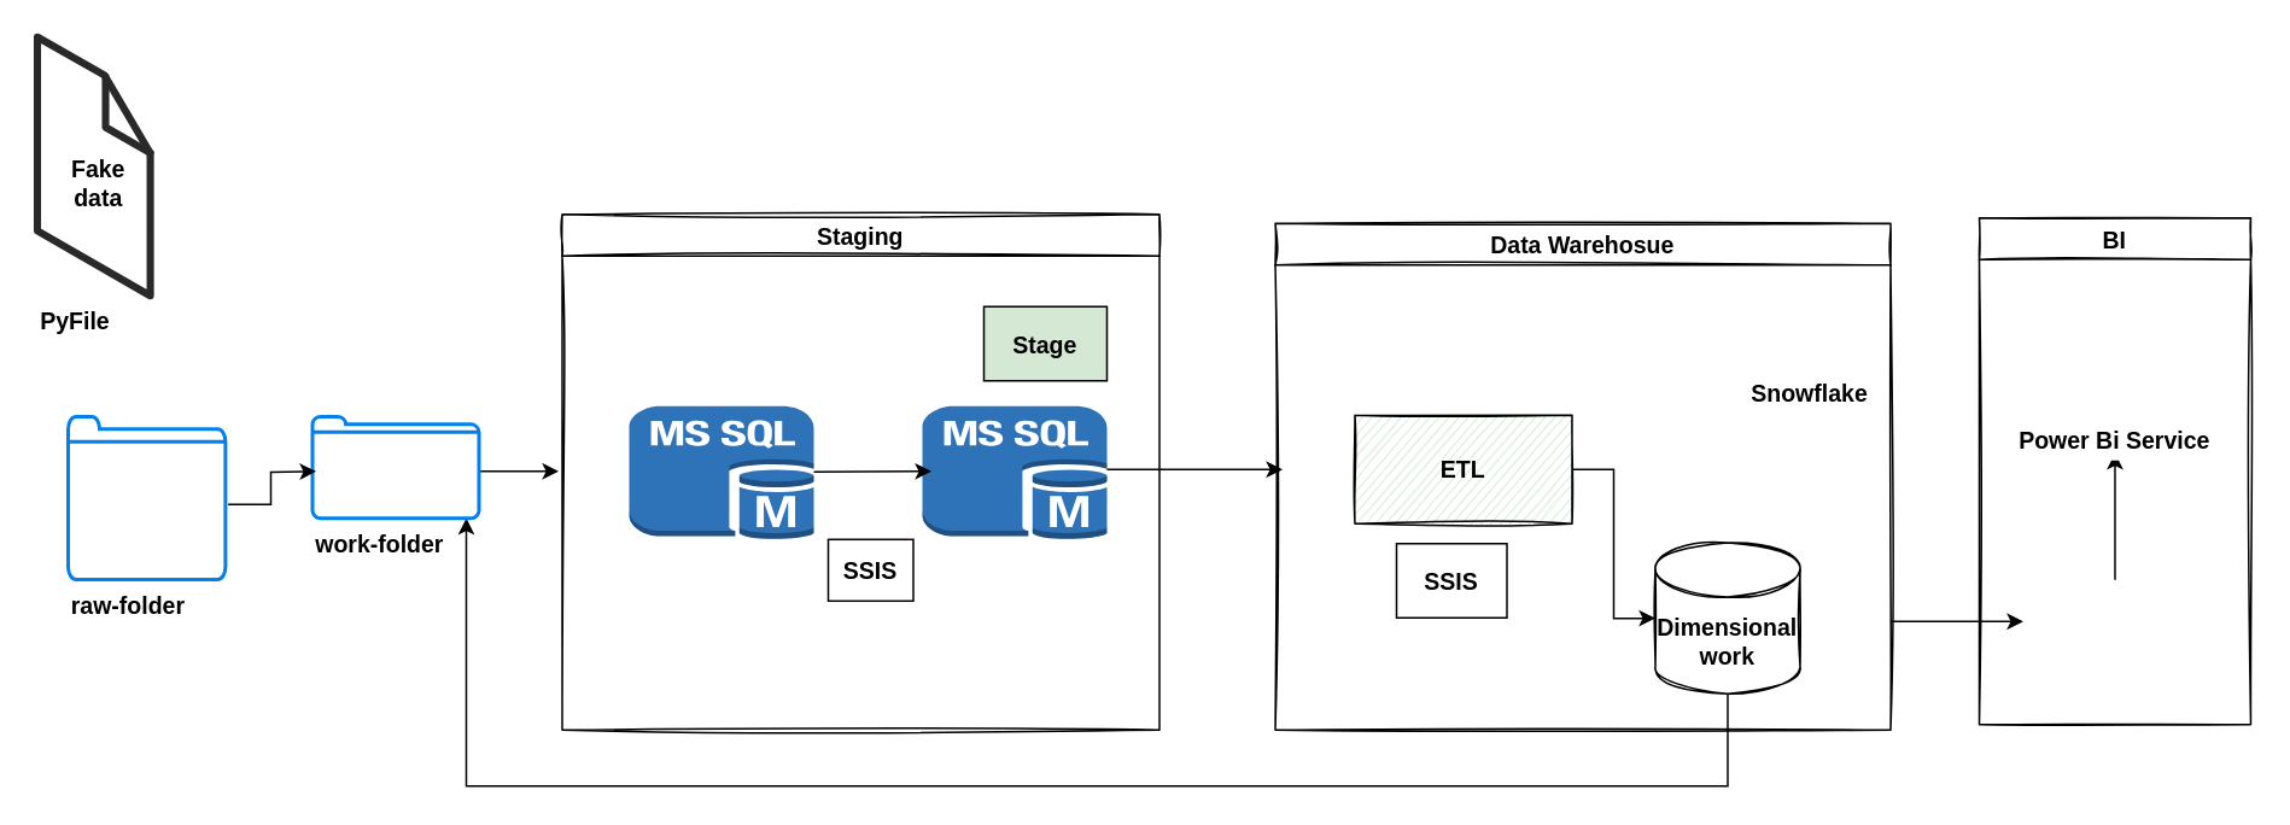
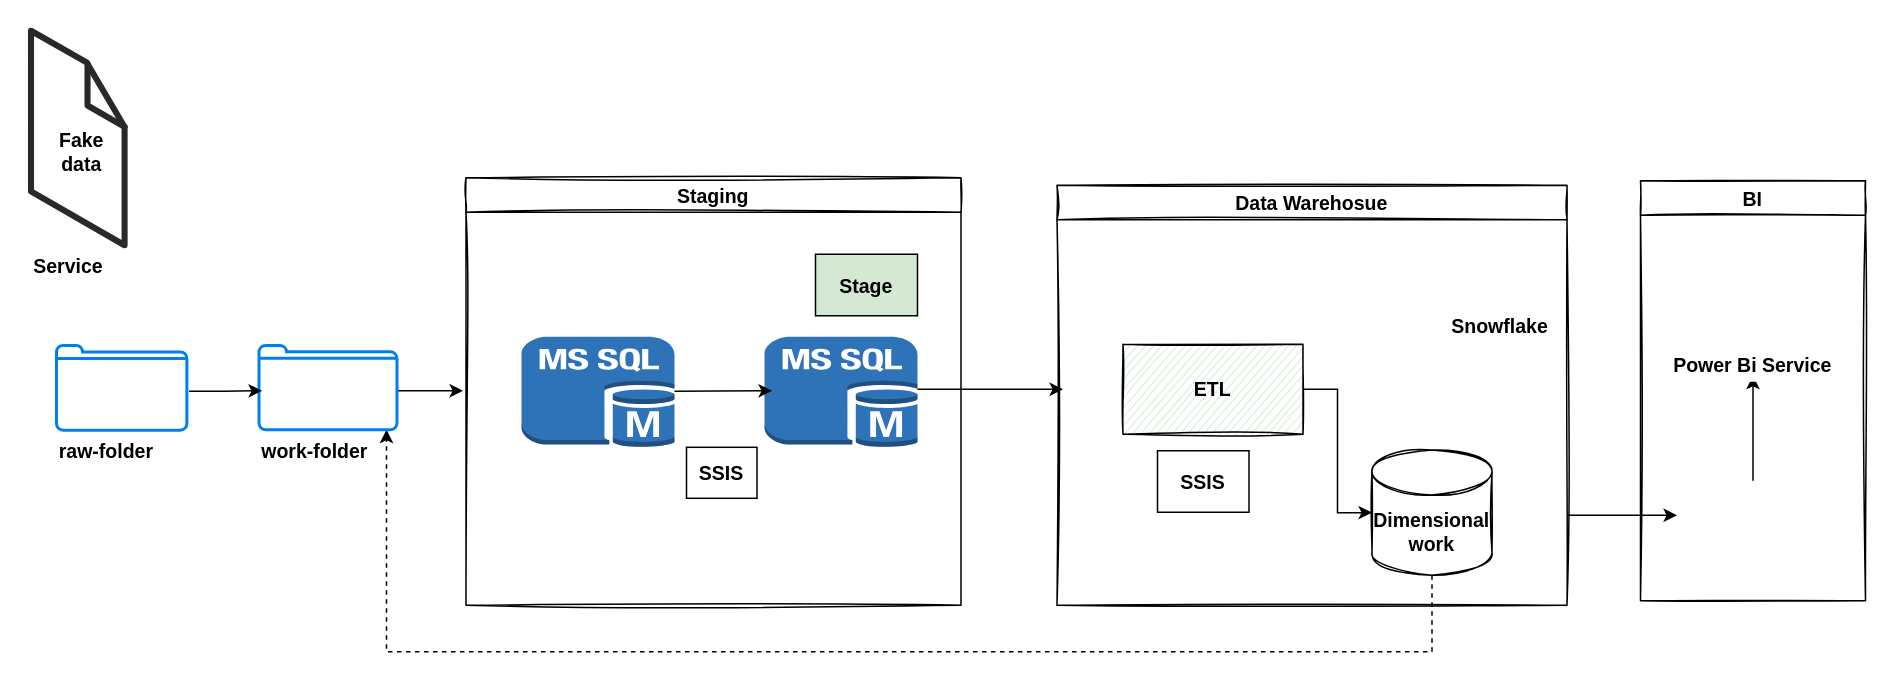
  <mxCell id="0" />
  <mxCell id="1" parent="0" />
  <mxCell id="2" value="Staging" style="swimlane;rounded=0;glass=0;sketch=1;fontSize=13;" parent="1" vertex="1"><mxGeometry x="310" y="118" width="330" height="285" as="geometry" /></mxCell>
  <mxCell id="3" value="" style="outlineConnect=0;dashed=0;verticalLabelPosition=bottom;verticalAlign=top;align=center;html=1;shape=mxgraph.aws3.ms_sql_instance;fillColor=#2E73B8;gradientColor=none;" parent="2" vertex="1"><mxGeometry x="37" y="106" width="102" height="73.7" as="geometry" /></mxCell>
  <mxCell id="4" value="" style="outlineConnect=0;dashed=0;verticalLabelPosition=bottom;verticalAlign=top;align=center;html=1;shape=mxgraph.aws3.ms_sql_instance;fillColor=#2E73B8;gradientColor=none;" parent="2" vertex="1"><mxGeometry x="199" y="106" width="102" height="73.7" as="geometry" /></mxCell>
  <mxCell id="5" value="Stage" style="rounded=0;whiteSpace=wrap;html=1;fontSize=13;fontStyle=1;fillColor=#d5e8d4;" parent="2" vertex="1"><mxGeometry x="233" y="51" width="68" height="41" as="geometry" /></mxCell>
  <mxCell id="6" value="" style="endArrow=classic;html=1;" parent="2" edge="1"><mxGeometry width="50" height="50" relative="1" as="geometry"><mxPoint x="139" y="142.35" as="sourcePoint" /><mxPoint x="204" y="142" as="targetPoint" /></mxGeometry></mxCell>
  <mxCell id="7" value="SSIS" style="rounded=0;whiteSpace=wrap;html=1;fontSize=13;fontStyle=1" parent="2" vertex="1"><mxGeometry x="147" y="179.7" width="47" height="34" as="geometry" /></mxCell>
  <mxCell id="8" style="edgeStyle=orthogonalEdgeStyle;rounded=0;orthogonalLoop=1;jettySize=auto;html=1;entryX=0;entryY=0.5;entryDx=0;entryDy=0;" parent="1" source="9" target="16" edge="1"><mxGeometry relative="1" as="geometry"><Array as="points"><mxPoint x="891" y="343" /><mxPoint x="891" y="343" /></Array><mxPoint x="941" y="340" as="targetPoint" /></mxGeometry></mxCell>
  <mxCell id="9" value="Data Warehosue" style="swimlane;rounded=0;glass=0;sketch=1;fontSize=13;" parent="1" vertex="1"><mxGeometry x="704" y="123" width="340" height="280" as="geometry" /></mxCell>
  <mxCell id="10" value="Snowflake" style="shape=image;html=1;verticalAlign=top;verticalLabelPosition=bottom;labelBackgroundColor=#ffffff;imageAspect=0;aspect=fixed;image=https://cdn2.iconfinder.com/data/icons/free-color-outline-christmas/24/christmas-snow-snowflake-weather-winter-128.png;rounded=0;glass=0;sketch=1;fontStyle=1;fontSize=13;" parent="9" vertex="1"><mxGeometry x="270" y="30" width="50" height="50" as="geometry" /></mxCell>
  <mxCell id="11" style="edgeStyle=orthogonalEdgeStyle;rounded=0;orthogonalLoop=1;jettySize=auto;html=1;entryX=0;entryY=0.5;entryDx=0;entryDy=0;entryPerimeter=0;" parent="9" source="12" target="13" edge="1"><mxGeometry relative="1" as="geometry" /></mxCell>
  <mxCell id="12" value="ETL" style="rounded=0;whiteSpace=wrap;html=1;glass=0;sketch=1;fontSize=13;fontStyle=1;fillColor=#d5e8d4;" parent="9" vertex="1"><mxGeometry x="44" y="106" width="120" height="60" as="geometry" /></mxCell>
  <mxCell id="13" value="Dimensional work" style="shape=cylinder3;whiteSpace=wrap;html=1;boundedLbl=1;backgroundOutline=1;size=15;rounded=0;glass=0;sketch=1;fontSize=13;fontStyle=1" parent="9" vertex="1"><mxGeometry x="210" y="176.5" width="80" height="83.5" as="geometry" /></mxCell>
  <mxCell id="14" value="BI" style="swimlane;rounded=0;glass=0;sketch=1;fontSize=13;fontStyle=1" parent="1" vertex="1"><mxGeometry x="1093" y="120" width="150" height="280" as="geometry" /></mxCell>
  <mxCell id="15" style="edgeStyle=orthogonalEdgeStyle;rounded=0;orthogonalLoop=1;jettySize=auto;html=1;" parent="14" source="16" edge="1"><mxGeometry relative="1" as="geometry"><mxPoint x="75" y="130" as="targetPoint" /><Array as="points"><mxPoint x="75" y="140" /><mxPoint x="75" y="140" /></Array></mxGeometry></mxCell>
  <mxCell id="16" value="" style="shape=image;verticalLabelPosition=bottom;labelBackgroundColor=#ffffff;verticalAlign=top;aspect=fixed;imageAspect=0;image=https://sereviso.com/wp-content/uploads/2018/06/power-bi-1.jpg;fontSize=13;fontStyle=1" parent="14" vertex="1"><mxGeometry x="24.31" y="200" width="106.79" height="46" as="geometry" /></mxCell>
  <mxCell id="17" value="Power Bi Service" style="shape=image;verticalLabelPosition=bottom;labelBackgroundColor=#ffffff;verticalAlign=top;aspect=fixed;imageAspect=0;image=https://images.squarespace-cdn.com/content/v1/5dabbab8b6c1842bf803ac3c/1603849332264-DI52L7YIL0VXX3YOS6BF/power_bi_service.png;fontStyle=1;fontSize=13;" parent="14" vertex="1"><mxGeometry x="24.31" y="50" width="101.38" height="59" as="geometry" /></mxCell>
- <mxCell id="18" style="edgeStyle=orthogonalEdgeStyle;rounded=0;orthogonalLoop=1;jettySize=auto;html=1;exitX=0.5;exitY=1;exitDx=0;exitDy=0;exitPerimeter=0;" parent="1" source="13" edge="1" target="24"><mxGeometry relative="1" as="geometry"><Array as="points"><mxPoint x="954" y="434" /><mxPoint x="257" y="434" /></Array><mxPoint x="256" y="299" as="targetPoint" /></mxGeometry></mxCell>
+ <mxCell id="18" style="edgeStyle=orthogonalEdgeStyle;rounded=0;orthogonalLoop=1;jettySize=auto;html=1;exitX=0.5;exitY=1;exitDx=0;exitDy=0;exitPerimeter=0;dashed=1;" parent="1" source="13" edge="1" target="24"><mxGeometry relative="1" as="geometry"><Array as="points"><mxPoint x="954" y="434" /><mxPoint x="257" y="434" /></Array><mxPoint x="256" y="299" as="targetPoint" /></mxGeometry></mxCell>
  <mxCell id="19" style="edgeStyle=orthogonalEdgeStyle;rounded=0;orthogonalLoop=1;jettySize=auto;html=1;" parent="1" edge="1"><mxGeometry relative="1" as="geometry"><mxPoint x="262" y="260" as="sourcePoint" /><mxPoint x="308" y="260" as="targetPoint" /></mxGeometry></mxCell>
- <mxCell id="20" value="PyFile" style="verticalLabelPosition=bottom;html=1;verticalAlign=top;strokeWidth=1;align=left;outlineConnect=0;dashed=0;outlineConnect=0;shape=mxgraph.aws3d.file;aspect=fixed;strokeColor=#292929;fontSize=13;fontStyle=1" parent="1" vertex="1"><mxGeometry x="20" y="20" width="62.39" height="143" as="geometry" /></mxCell>
+ <mxCell id="20" value="Service" style="verticalLabelPosition=bottom;html=1;verticalAlign=top;strokeWidth=1;align=left;outlineConnect=0;dashed=0;outlineConnect=0;shape=mxgraph.aws3d.file;aspect=fixed;strokeColor=#292929;fontSize=13;fontStyle=1" parent="1" vertex="1"><mxGeometry x="20" y="20" width="62.39" height="143" as="geometry" /></mxCell>
  <mxCell id="21" value="Fake data" style="text;html=1;strokeColor=none;fillColor=none;align=center;verticalAlign=middle;whiteSpace=wrap;rounded=0;fontSize=13;fontStyle=1" parent="1" vertex="1"><mxGeometry x="34" y="91" width="40" height="20" as="geometry" /></mxCell>
  <mxCell id="22" value="" style="endArrow=classic;html=1;" parent="1" edge="1"><mxGeometry width="50" height="50" relative="1" as="geometry"><mxPoint x="611" y="259" as="sourcePoint" /><mxPoint x="708" y="259" as="targetPoint" /></mxGeometry></mxCell>
  <mxCell id="23" value="SSIS" style="rounded=0;whiteSpace=wrap;html=1;fontSize=13;fontStyle=1" parent="1" vertex="1"><mxGeometry x="771" y="300" width="61" height="41" as="geometry" /></mxCell>
  <mxCell id="24" value="work-folder" style="html=1;verticalLabelPosition=bottom;align=left;labelBackgroundColor=#ffffff;verticalAlign=top;strokeWidth=2;strokeColor=#0080F0;shadow=0;dashed=0;shape=mxgraph.ios7.icons.folder;fontSize=13;fontStyle=1" parent="1" vertex="1"><mxGeometry x="172" y="229.75" width="92" height="56.25" as="geometry" /></mxCell>
- <mxCell id="25" value="raw-folder" style="html=1;verticalLabelPosition=bottom;align=left;labelBackgroundColor=#ffffff;verticalAlign=top;strokeWidth=2;strokeColor=#0080F0;shadow=0;dashed=0;shape=mxgraph.ios7.icons.folder;fontSize=13;fontStyle=1" vertex="1" parent="1"><mxGeometry x="37" y="229.75" width="86.92" height="90" as="geometry" /></mxCell>
+ <mxCell id="25" value="raw-folder" style="html=1;verticalLabelPosition=bottom;align=left;labelBackgroundColor=#ffffff;verticalAlign=top;strokeWidth=2;strokeColor=#0080F0;shadow=0;dashed=0;shape=mxgraph.ios7.icons.folder;fontSize=13;fontStyle=1" vertex="1" parent="1"><mxGeometry x="37" y="229.75" width="86.92" height="56.5" as="geometry" /></mxCell>
  <mxCell id="26" style="edgeStyle=orthogonalEdgeStyle;rounded=0;orthogonalLoop=1;jettySize=auto;html=1;exitX=1.017;exitY=0.54;exitDx=0;exitDy=0;exitPerimeter=0;" edge="1" parent="1" source="25"><mxGeometry relative="1" as="geometry"><mxPoint x="447" y="-27" as="sourcePoint" /><mxPoint x="174" y="260" as="targetPoint" /></mxGeometry></mxCell>
